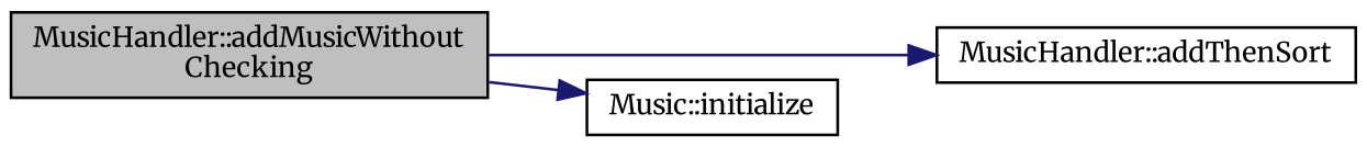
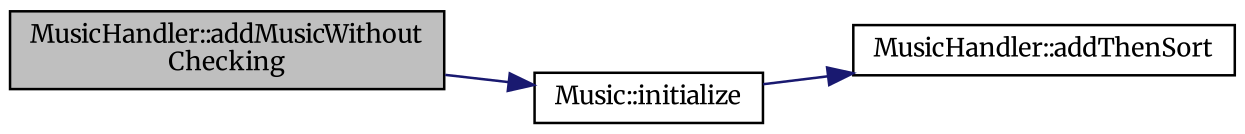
  digraph {
    fontname=Merriweather
    rankdir=LR
    node [color=black fillcolor=white fontname=Merriweather fontsize=10 shape=record style=filled]
    edge [color=midnightblue fontname=Merriweather fontsize=10 labelfontname=Helvetica labelfontsize=10 style=solid]
    n1 [fillcolor=grey75 fontcolor=black height=0.2 label="MusicHandler::addMusicWithout\lChecking" width=0.4]
    n2 [height=0.2 label="MusicHandler::addThenSort" width=0.4]
    n3 [height=0.2 label="Music::initialize" width=0.4]
-   n1 -> n2
+   n3 -> n2
    n1 -> n3
  }
